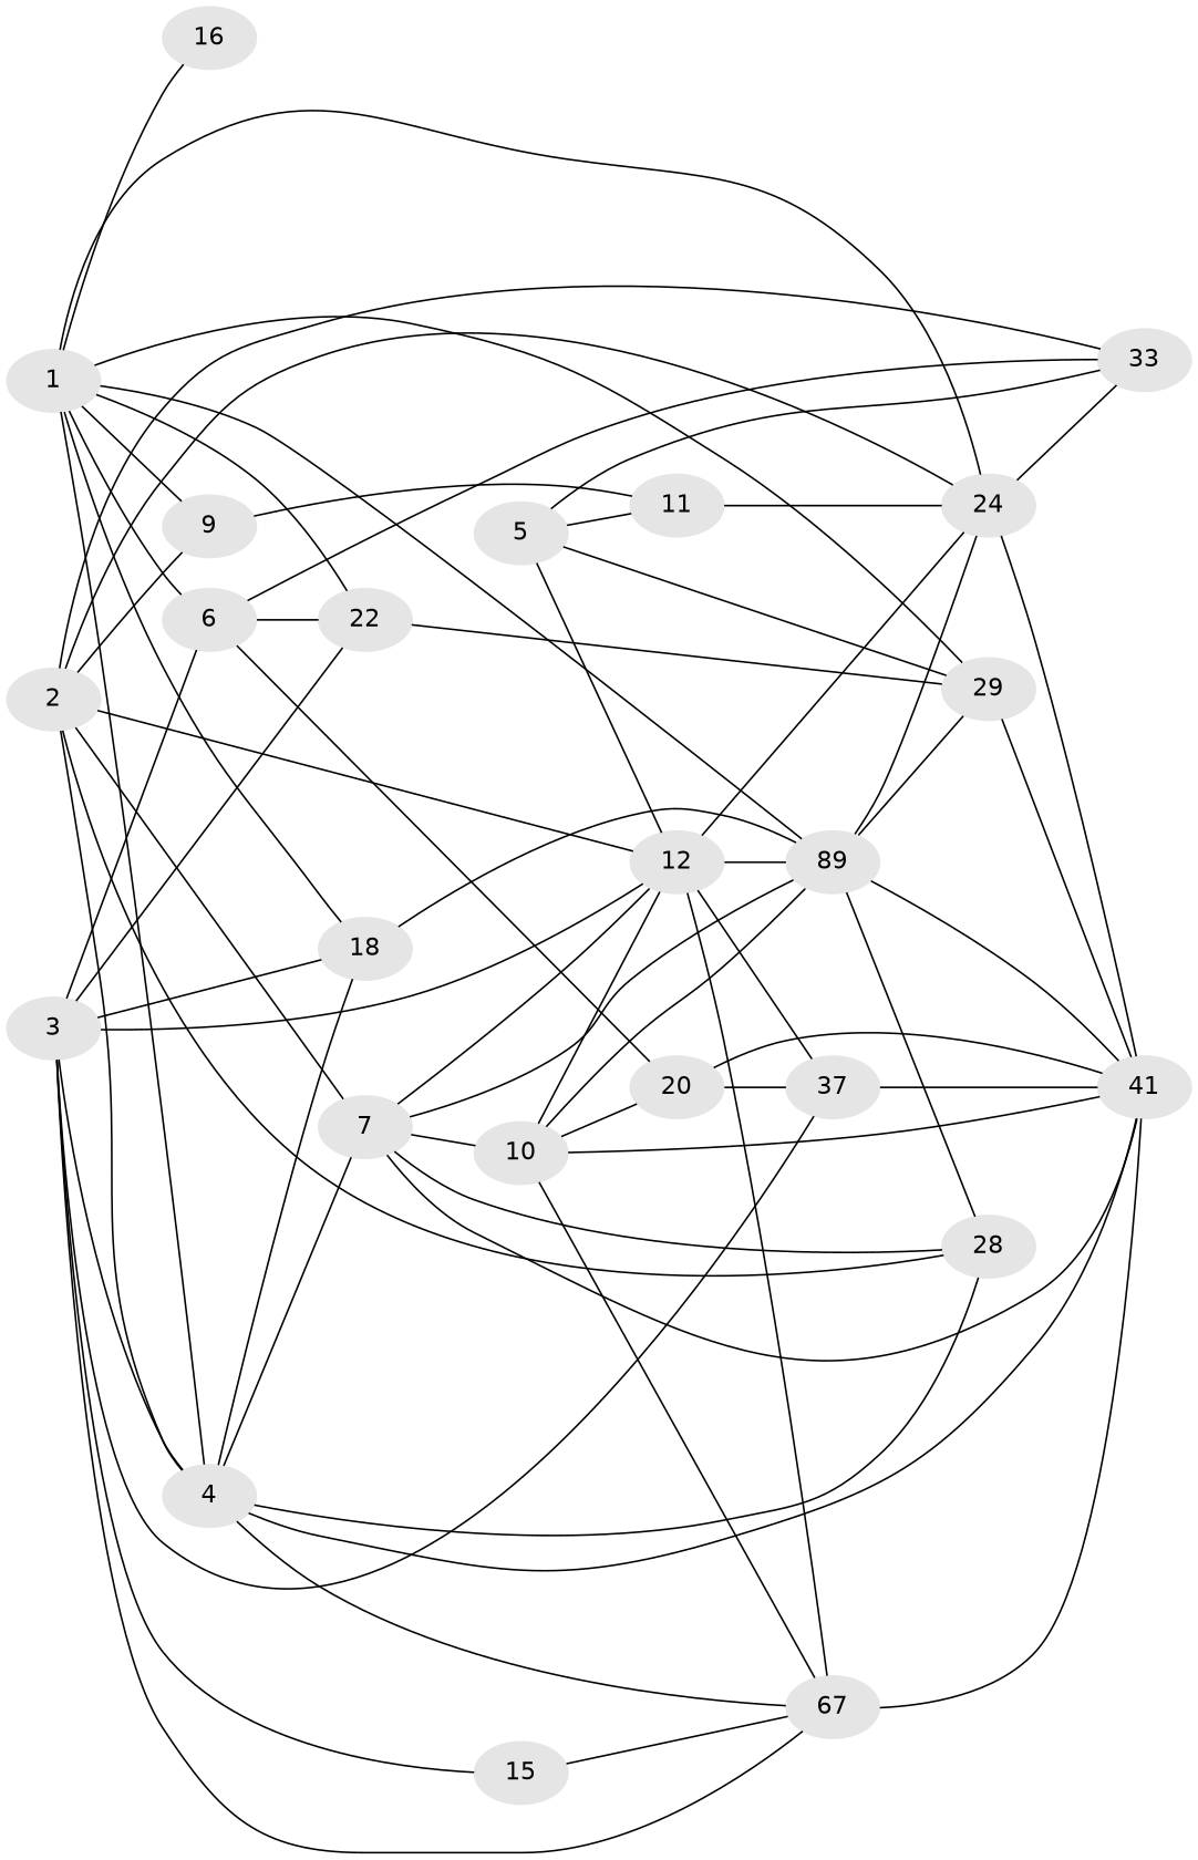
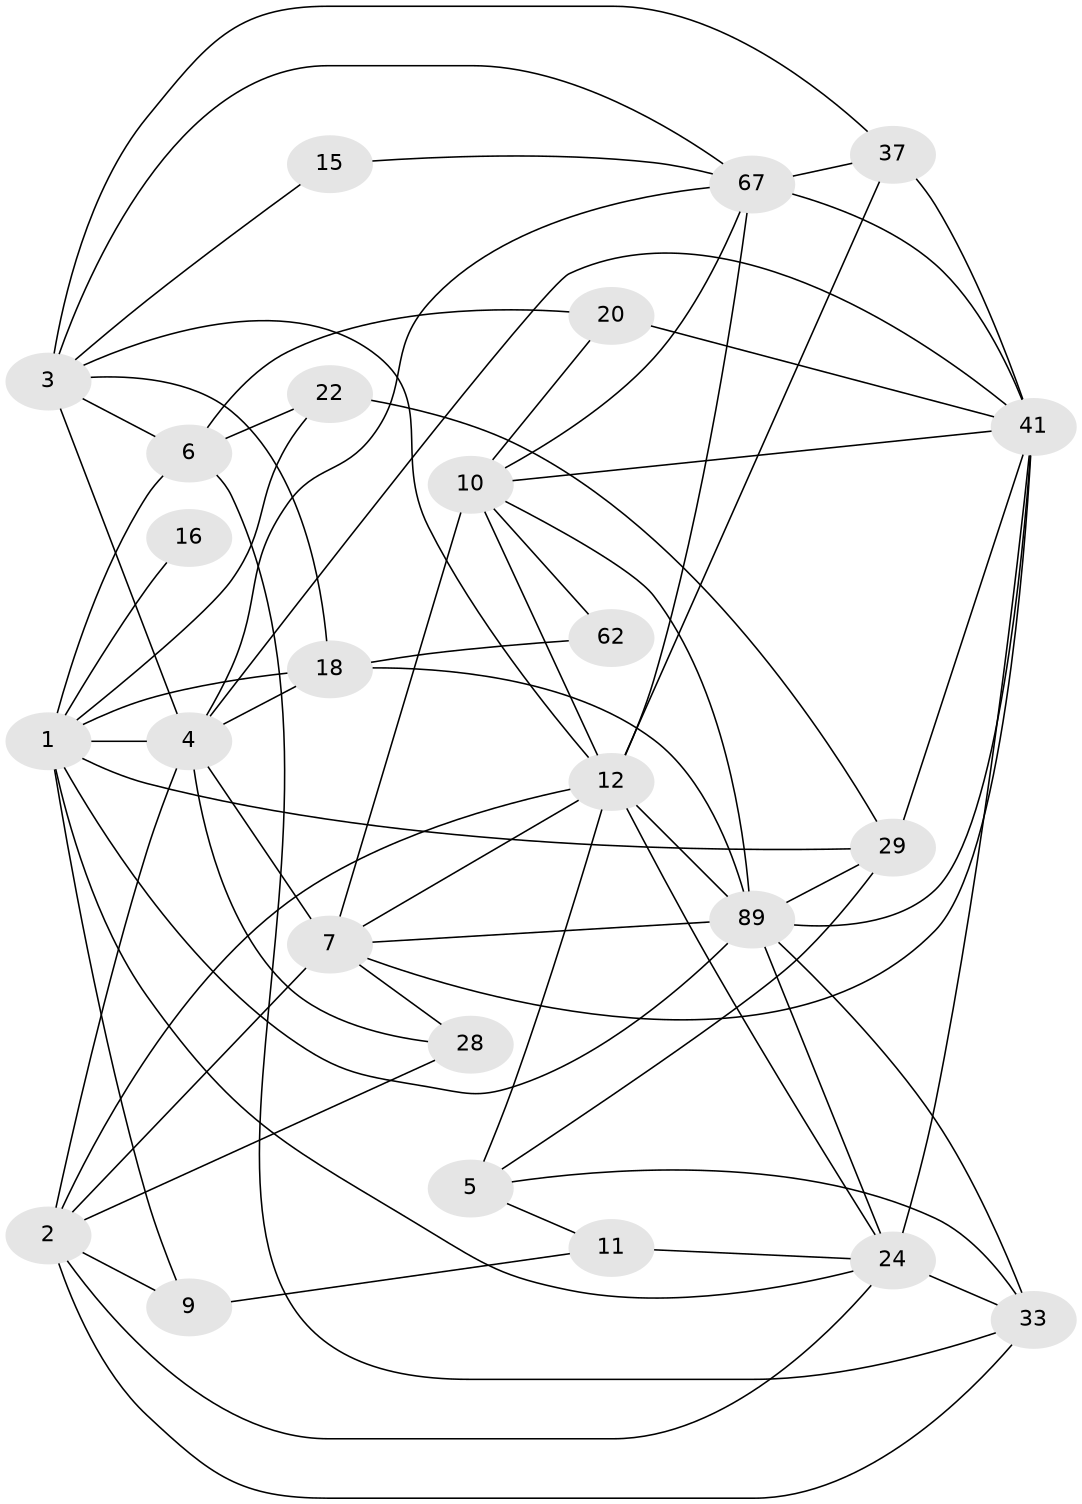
  graph {
    fontname="DejaVu Sans"
    rankdir=LR
    node [color=gray90 fontname="DejaVu Sans" style=filled]
    edge [fontname="DejaVu Sans"]
    1 [super="+50+42"]
    4 [super="+30"]
    6 [super="+25"]
    9
    16
    18 [super="+21"]
    n7 [label=89 super="+49+23"]
    22 [super="+51"]
    24 [super="+27"]
    29
    7 [super="+63+8+32"]
    28
    n13 [label=67 super="+56"]
    41 [super="+44"]
    33 [super="+54+34"]
    20
    11
+   62
    2 [super="+60+40"]
    12 [super="+53+45+31"]
    10 [super="+46+48"]
    37 [super="+57"]
    3 [super="+13"]
    15
    5 [super="+26"]
    1 -- 4
    1 -- 6
    1 -- 9
    1 -- 16
    1 -- 18
    1 -- n7
    1 -- 22
    1 -- 24
    1 -- 29
    4 -- 18
    4 -- 7
    4 -- 28
    4 -- n13 [weight=2]
    4 -- 41
    6 -- 22
    6 -- 33 [weight=2]
    6 -- 20
    9 -- 11
    18 -- n7
+   18 -- 62
    n7 -- 24
    n7 -- 29
    n7 -- 41
-   n7 -- 28
+   n7 -- 33
    22 -- 29
    24 -- 41
    24 -- 33
    29 -- 41
    7 -- n7
    7 -- 28 [weight=2]
    7 -- 41
    7 -- 12 [weight=3]
    7 -- 10
    n13 -- 41
    20 -- 41
-   20 -- 37
+   n13 -- 37
    11 -- 24
    2 -- 4
    2 -- 9
    2 -- 24
    2 -- 7
    2 -- 28
    2 -- 33
    2 -- 12
    12 -- n7 [weight=2]
    12 -- 24
    12 -- n13
    12 -- 37
    10 -- n7
    10 -- n13
    10 -- 41
    10 -- 20
+   10 -- 62
    10 -- 12 [weight=3]
    37 -- 41 [weight=2]
    3 -- 4 [weight=2]
    3 -- 6 [weight=3]
    3 -- 18
-   3 -- 22 [weight=2]
    3 -- n13
    3 -- 12 [weight=2]
    3 -- 37
    3 -- 15
    15 -- n13
    5 -- 29
    5 -- 33
    5 -- 11
    5 -- 12
  }
